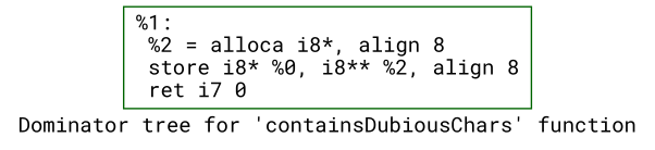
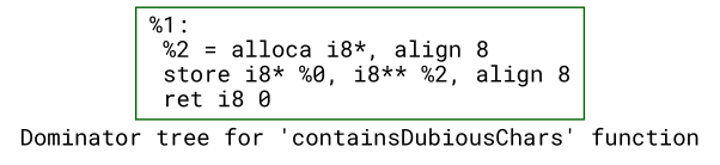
  digraph {
    label="Dominator tree for 'containsDubiousChars' function"
    fontname="Roboto Mono"
-   n1 [label="{%1:\l  %2 = alloca i8*, align 8\l  store i8* %0, i8** %2, align 8\l  ret i7 0\l}" shape=record color=darkgreen fontname="Roboto Mono"]
+   n1 [label="{%1:\l  %2 = alloca i8*, align 8\l  store i8* %0, i8** %2, align 8\l  ret i8 0\l}" shape=record color=darkgreen fontname="Roboto Mono"]
  }
